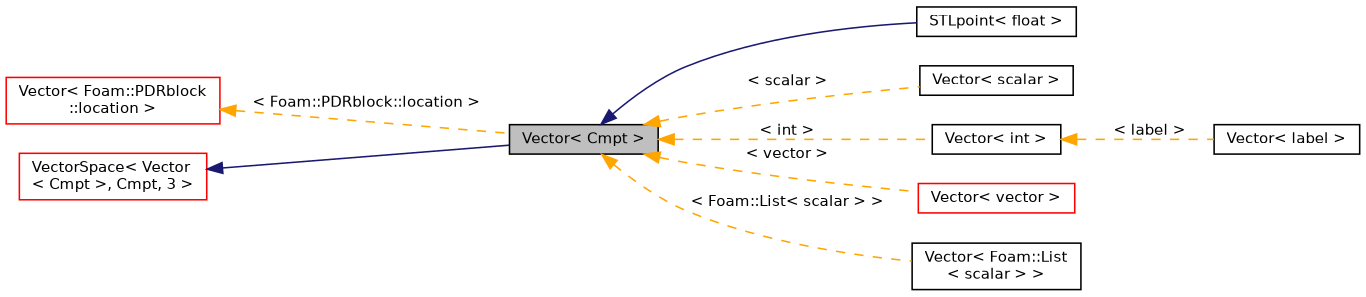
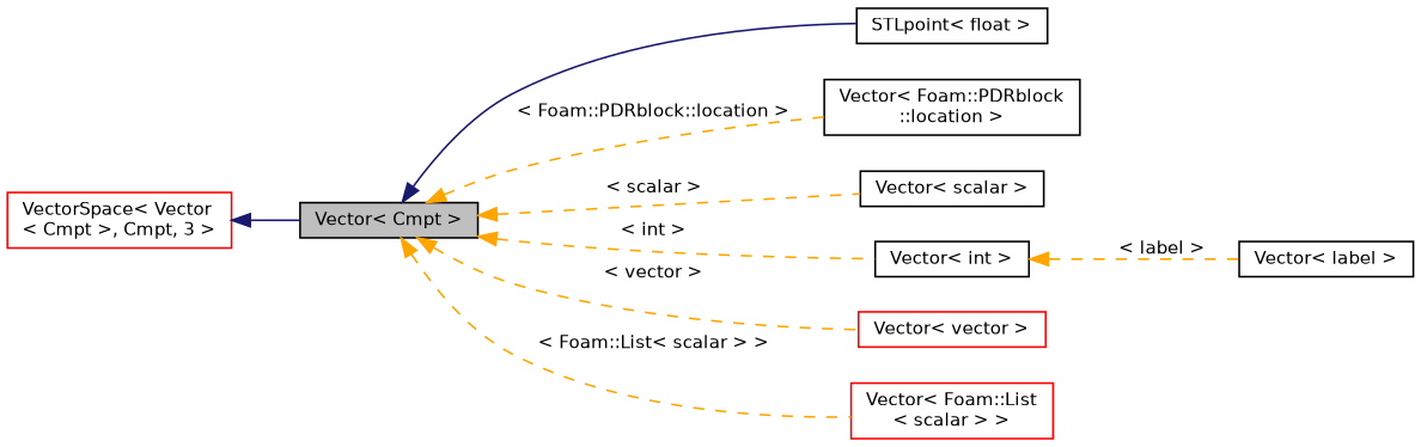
  digraph {
    rankdir=LR
    node [color=black fontname=Helvetica fontsize=10 shape=record]
    edge [color=orange dir=back fontname=Helvetica fontsize=10 labelfontname=Helvetica labelfontsize=10 style=dashed]
    n1 [fillcolor=grey75 fontcolor=black height=0.2 label="Vector\< Cmpt \>" style=filled width=0.4]
    n2 [height=0.2 label="STLpoint\< float \>" width=0.4]
-   n3 [color=red height=0.2 label="Vector\< Foam::PDRblock\l::location \>" width=0.4]
+   n3 [height=0.2 label="Vector\< Foam::PDRblock\l::location \>" width=0.4]
    n4 [height=0.2 label="Vector\< scalar \>" width=0.4]
    n5 [height=0.2 label="Vector\< int \>" width=0.4]
    n6 [color=red height=0.2 label="Vector\< vector \>" width=0.4]
-   n7 [height=0.2 label="Vector\< Foam::List\l\< scalar \> \>" width=0.4]
+   n7 [color=red height=0.2 label="Vector\< Foam::List\l\< scalar \> \>" width=0.4]
    n8 [height=0.2 label="Vector\< label \>" width=0.4]
    n9 [color=red height=0.2 label="VectorSpace\< Vector\l\< Cmpt \>, Cmpt, 3 \>" width=0.4]
    n1 -> n2 [color=midnightblue style=solid]
-   n3 -> n1 [label=" \< Foam::PDRblock::location \>"]
+   n1 -> n3 [label=" \< Foam::PDRblock::location \>"]
    n1 -> n4 [label=" \< scalar \>"]
    n1 -> n5 [label=" \< int \>"]
    n1 -> n6 [label=" \< vector \>"]
    n1 -> n7 [label=" \< Foam::List\< scalar \> \>"]
    n5 -> n8 [label=" \< label \>"]
    n9 -> n1 [color=midnightblue style=solid]
  }
